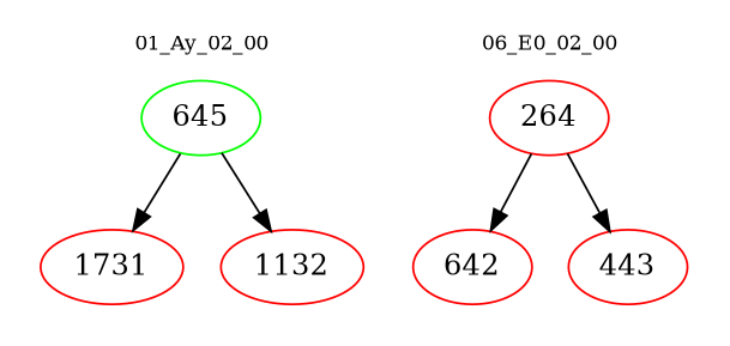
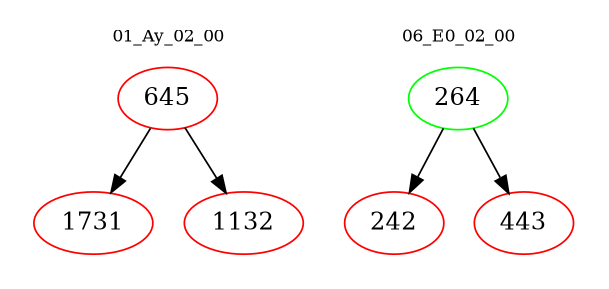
  digraph {
    node [color=red]
    edge [color=black]
-   n1 [color=green label=645]
+   n1 [label=645]
    n2 [label=1731]
    n3 [label=1132]
-   n4 [label=264]
-   n5 [label=642]
+   n4 [color=green label=264]
+   n5 [label=242]
    n6 [label=443]
    subgraph cluster_1 {
      color=white
      fontsize=10
      label="01_Ay_02_00"
      n1
      n2
      n3
    }
    subgraph cluster_2 {
      color=white
      fontsize=10
      label="06_E0_02_00"
      n4
      n5
      n6
    }
    n1 -> n2
    n1 -> n3
    n4 -> n5
    n4 -> n6
  }
